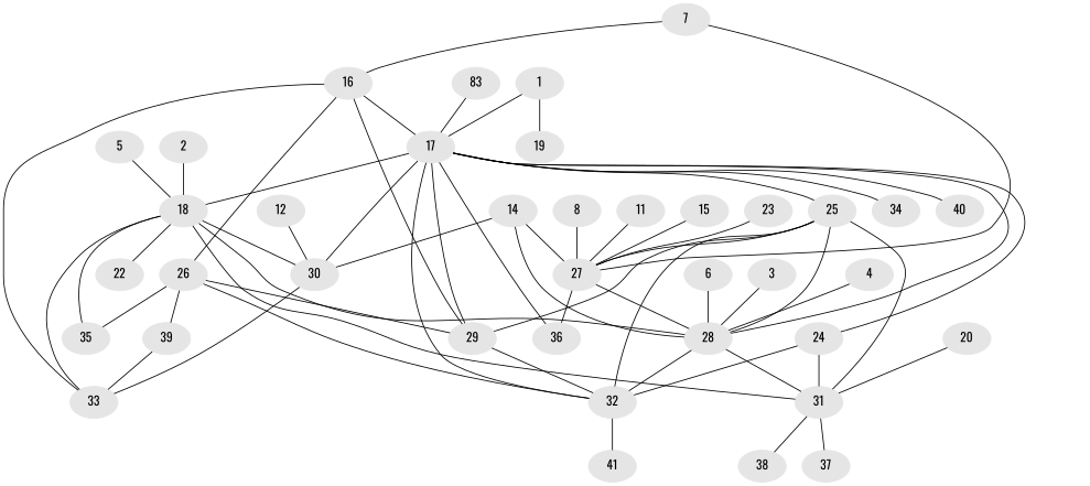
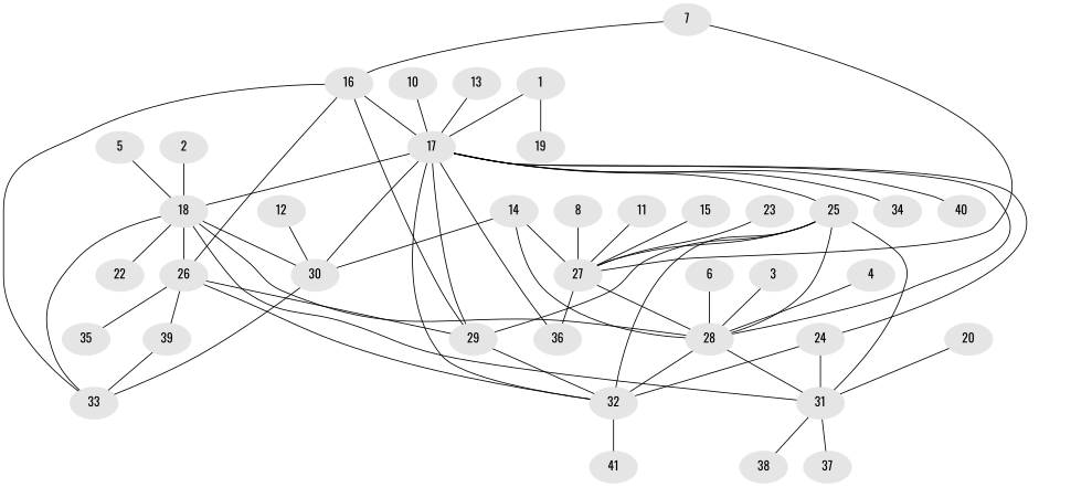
  graph {
    fontname=Oswald
    node [color=gray90 fontname=Oswald style=filled]
    edge [fontname=Oswald weight=1.0]
    1
    17
    19
    18
    28
    25
    30
    29
    24
    32
    34
    36
    40
    2
    26
    33
    22
    31
    3
    4
    5
    6
    7
    16
    27
    8
+   10
    11
    12
-   13 [label=83]
+   13
    14
    15
    35
    39
    41
    37
    38
    20
    23
    1 -- 17
    1 -- 19
    17 -- 18 [weight=2.0]
    17 -- 28
    17 -- 25
    17 -- 30
    17 -- 29 [weight=2.0]
    17 -- 24
    17 -- 32
    17 -- 34
    17 -- 36
    17 -- 40
    18 -- 28
    18 -- 30
-   18 -- 35 [weight=3.0]
+   18 -- 26 [weight=3.0]
    18 -- 33
    18 -- 22
    18 -- 31
    28 -- 32
    28 -- 31
    25 -- 28
    25 -- 29
    25 -- 32
    25 -- 31
    25 -- 27
    30 -- 33
    29 -- 32
    24 -- 32
    24 -- 31
    32 -- 41
    2 -- 18
    26 -- 29
    26 -- 32
    26 -- 35
    26 -- 39
    31 -- 37
    31 -- 38
    3 -- 28
    4 -- 28
    5 -- 18
    6 -- 28
    7 -- 16
    7 -- 27
    16 -- 17 [weight=3.0]
    16 -- 29
    16 -- 26
    16 -- 33
    27 -- 28 [weight=2.0]
    27 -- 36
    8 -- 27
+   10 -- 17
    11 -- 27
    12 -- 30
    13 -- 17
    14 -- 28
    14 -- 30
    14 -- 27
    15 -- 27
    39 -- 33
    20 -- 31
    23 -- 27
  }
